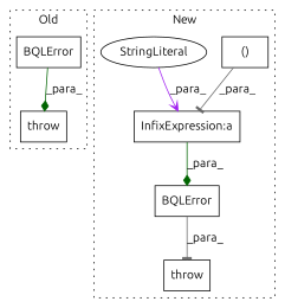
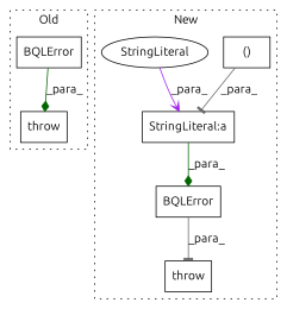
  digraph {
    fontname=Ubuntu
    node [a=32 l="9,2" shape=box fontname=Ubuntu]
    edge [color=darkgreen arrowhead=diamond fontname=Ubuntu]
    n1 [label=BQLError s="3242,3396"]
    n2 [a=53 l=6 label=throw s=3236]
    n3 [label=BQLError s="3398,3492"]
    n4 [a=106 l=31 label="()" s=3461]
-   n5 [a=27 l=10 label="InfixExpression:a" s=3451]
+   n5 [a=27 l=10 label="StringLiteral:a" s=3451]
    n6 [a=45 l=40 label=StringLiteral s=3411 shape=ellipse]
    n7 [a=53 l=6 label=throw s=3392]
    subgraph cluster_1 {
      label=Old
      style=dotted
      n1
      n2
    }
    subgraph cluster_2 {
      label=New
      style=dotted
      n3
      n4
      n5
      n6
      n7
    }
    n1 -> n2 [label=_para_]
    n3 -> n7 [label=_para_ color=gray40 arrowhead=tee]
    n4 -> n5 [label=_para_ color=gray40 arrowhead=tee]
    n5 -> n3 [label=_para_]
    n6 -> n5 [label=_para_ color=purple arrowhead=vee]
  }
